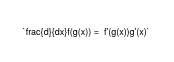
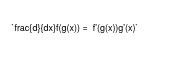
  <mxCell id="0" />
  <mxCell id="1" parent="0" />
- <mxCell id="2" value="&lt;p class=&quot;p1&quot; style=&quot;margin: 0px ; font-stretch: normal ; line-height: normal ; font-family: &amp;#34;helvetica neue&amp;#34;&quot;&gt;`frac{d}{dx}f(g(x)) =&amp;nbsp; f'(g(x))g'(x)`&lt;/p&gt;" style="text;html=1;strokeColor=none;fillColor=none;align=center;verticalAlign=middle;whiteSpace=wrap;rounded=0;" vertex="1" parent="1"><mxGeometry x="20" y="20" width="190" height="40" as="geometry" /></mxCell>
+ <mxCell id="2" value="&lt;p class=&quot;p1&quot; style=&quot;margin: 0px ; font-stretch: normal ; line-height: normal ; font-family: &amp;#34;helvetica neue&amp;#34;&quot;&gt;`frac{d}{dx}f(g(x)) =&amp;nbsp; f'(g(x))g'(x)`&lt;/p&gt;" style="text;html=1;strokeColor=none;fillColor=none;align=center;verticalAlign=middle;whiteSpace=wrap;rounded=0;" vertex="1" parent="1"><mxGeometry x="5" y="15" width="190" height="40" as="geometry" /></mxCell>
